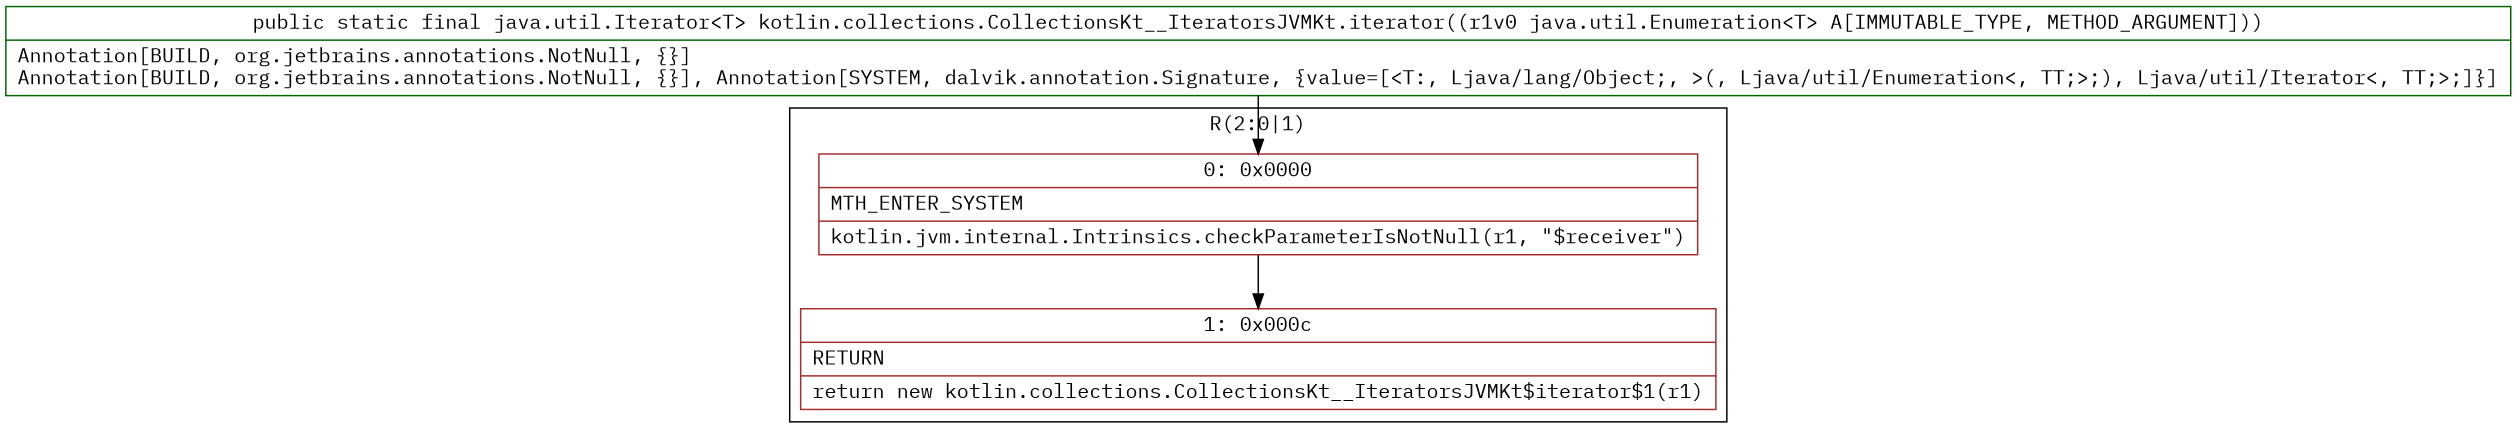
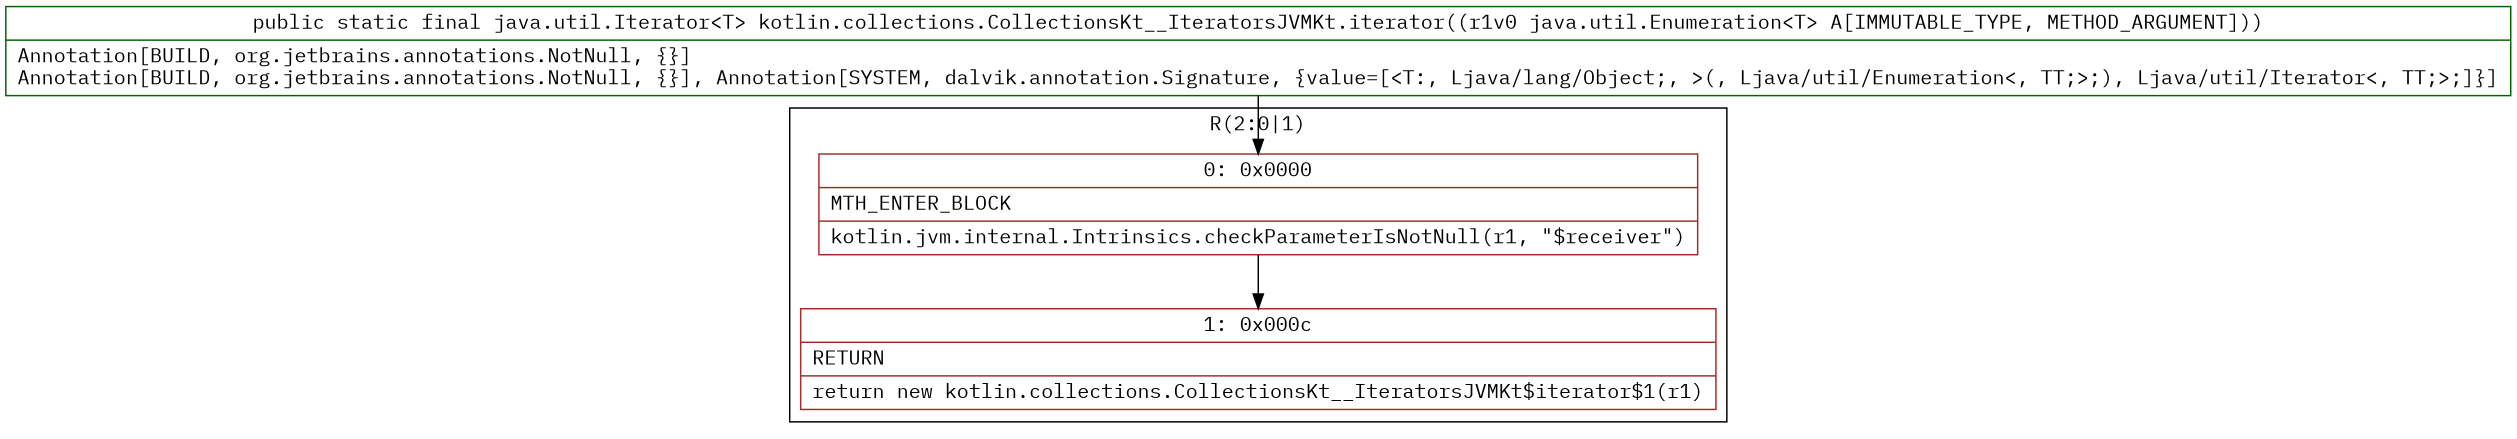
  digraph {
    fontname="IBM Plex Mono"
    node [color=brown shape=record fontname="IBM Plex Mono"]
    edge [fontname="IBM Plex Mono"]
-   n1 [label="{0\:\ 0x0000|MTH_ENTER_SYSTEM\l|kotlin.jvm.internal.Intrinsics.checkParameterIsNotNull(r1, \"$receiver\")\l}"]
+   n1 [label="{0\:\ 0x0000|MTH_ENTER_BLOCK\l|kotlin.jvm.internal.Intrinsics.checkParameterIsNotNull(r1, \"$receiver\")\l}"]
    n2 [label="{1\:\ 0x000c|RETURN\l|return new kotlin.collections.CollectionsKt__IteratorsJVMKt$iterator$1(r1)\l}"]
    n3 [label="{public static final java.util.Iterator\<T\> kotlin.collections.CollectionsKt__IteratorsJVMKt.iterator((r1v0 java.util.Enumeration\<T\> A[IMMUTABLE_TYPE, METHOD_ARGUMENT]))  | Annotation[BUILD, org.jetbrains.annotations.NotNull, \{\}]\lAnnotation[BUILD, org.jetbrains.annotations.NotNull, \{\}], Annotation[SYSTEM, dalvik.annotation.Signature, \{value=[\<T:, Ljava\/lang\/Object;, \>(, Ljava\/util\/Enumeration\<, TT;\>;), Ljava\/util\/Iterator\<, TT;\>;]\}]\l}" color=darkgreen]
    subgraph cluster_1 {
      label="R(2:0|1)"
      n1
      n2
    }
    n1 -> n2
    n3 -> n1
  }
